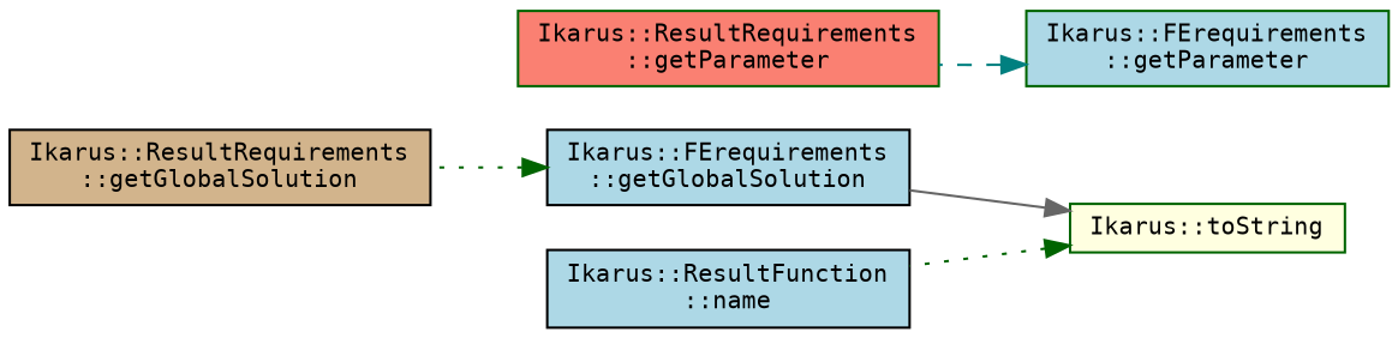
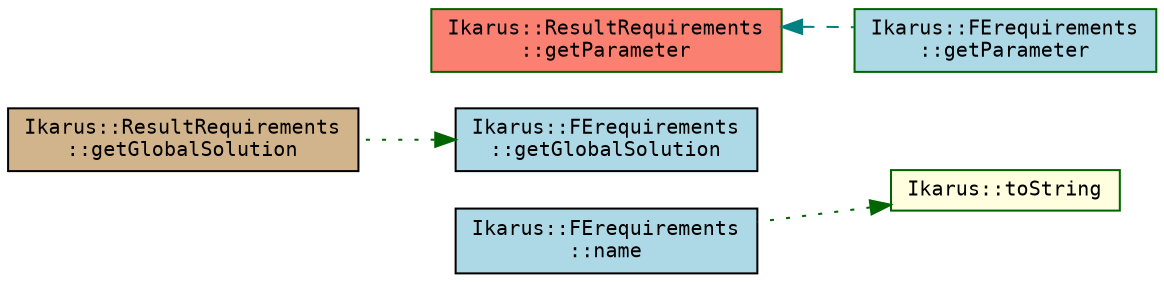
  digraph {
    fontname="DejaVu Sans Mono"
    rankdir=RL
    node [color=darkgreen fillcolor=lightblue fontname="DejaVu Sans Mono" fontsize=10 shape=record style=filled]
    edge [color=darkgreen dir=back fontname="DejaVu Sans Mono" fontsize=10 labelfontname=Helvetica labelfontsize=10 style=dotted]
    n1 [fillcolor=lightyellow fontcolor=black height=0.2 label="Ikarus::toString" width=0.4]
    n2 [color=black height=0.2 label="Ikarus::FErequirements\l::getGlobalSolution" width=0.4]
-   n3 [color=black height=0.2 label="Ikarus::ResultFunction\l::name" width=0.4]
+   n3 [color=black height=0.2 label="Ikarus::FErequirements\l::name" width=0.4]
    n4 [color=black fillcolor=tan height=0.2 label="Ikarus::ResultRequirements\l::getGlobalSolution" width=0.4]
    n5 [height=0.2 label="Ikarus::FErequirements\l::getParameter" width=0.4]
    n6 [fillcolor=salmon height=0.2 label="Ikarus::ResultRequirements\l::getParameter" width=0.4]
-   n1 -> n2 [color=gray40 style=solid]
    n1 -> n3
    n2 -> n4
-   n5 -> n6 [color=teal style=dashed]
+   n6 -> n5 [color=teal style=dashed]
  }
